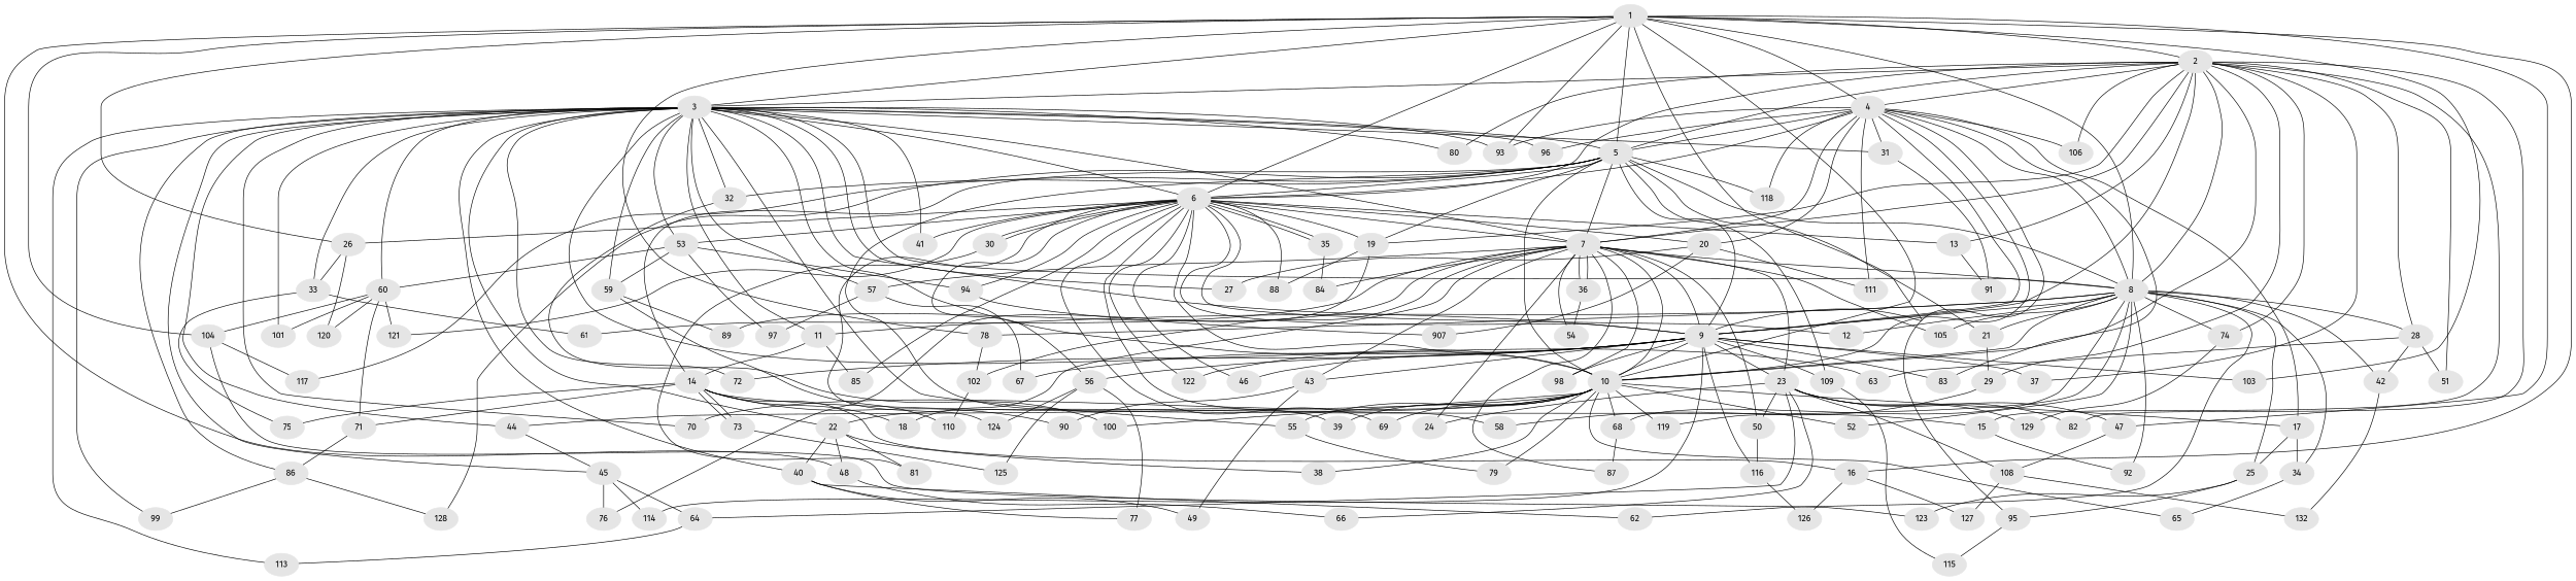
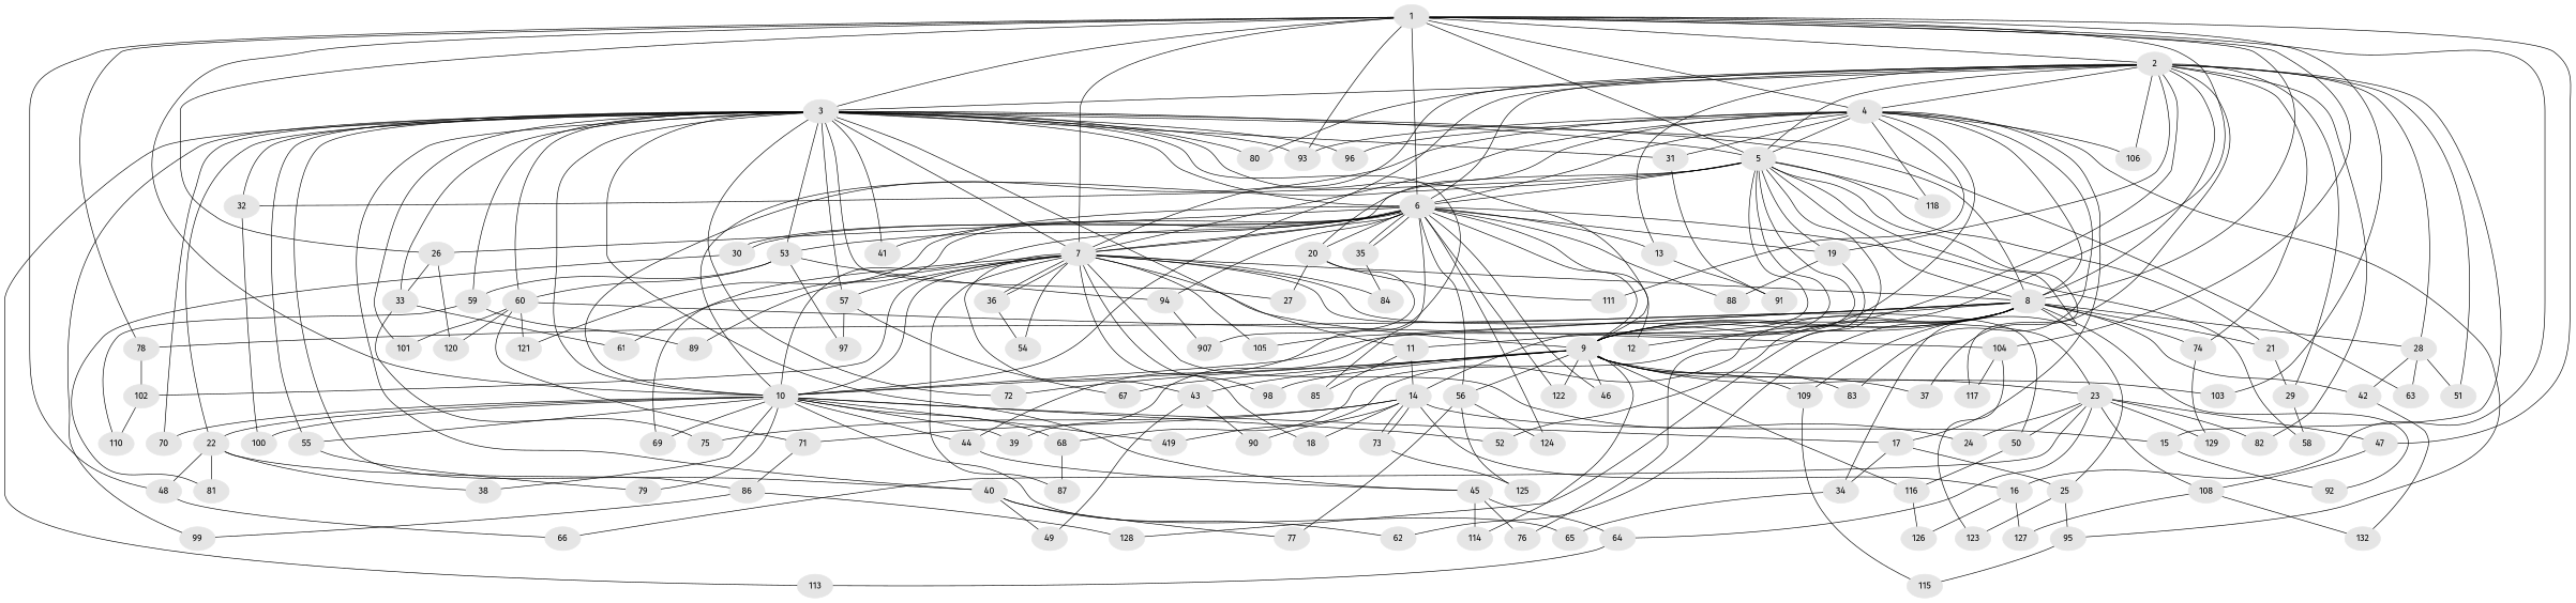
  graph {
    fontname="Fira Sans"
    node [color=gray90 fontname="Fira Sans" style=filled]
    edge [fontname="Fira Sans"]
    1
    2
    3
    4
    5
    6
    7
    8
    9
    10
    16
    26
    47
    48
    78
    93
    103
    104
    13
    15
    19
    28
    29
    37
    51
    74
    80
    82
    106
    11
    22
    27
    31
    32
    33
    40
    41
    44
    45
    53
    55
    57
    59
    60
    63
    70
    72
    86
    96
    99
    101
    113
    17
    20
    83
    95
    111
    118
    14
    21
    39
    109
    117
    128
    12
    30
    35
    46
    56
    58
    69
    85
    88
    94
    121
    122
    124
    18
    23
    24
    36
    43
    50
    54
    61
    84
    87
    89
    98
    102
    105
    25
    34
    42
    52
    62
    68
    92
-   119
+   119 [label=419]
    67
    114
    116
    38
    65
    79
    100
    126
    127
    120
    108
    66
    123
    91
    76
    129
    81
    75
    49
    77
    64
    97
    110
    71
    n124 [label=907]
    115
    73
    90
    125
    n129 [label=132]
    1 -- 2
    1 -- 3
    1 -- 4
    1 -- 5
    1 -- 6
+   1 -- 7
    1 -- 8
    1 -- 9
    1 -- 10
    1 -- 16
    1 -- 26
    1 -- 47
    1 -- 48
    1 -- 78
    1 -- 93
    1 -- 103
    1 -- 104
    2 -- 3
    2 -- 4
    2 -- 5
    2 -- 6
    2 -- 7
    2 -- 8
    2 -- 9
    2 -- 10
    2 -- 13
    2 -- 15
    2 -- 19
    2 -- 28
    2 -- 29
    2 -- 37
    2 -- 51
    2 -- 74
    2 -- 80
    2 -- 82
    2 -- 106
    3 -- 5
    3 -- 6
    3 -- 7
    3 -- 8
    3 -- 9
    3 -- 10
    3 -- 93
    3 -- 80
    3 -- 11
    3 -- 22
    3 -- 27
    3 -- 31
    3 -- 32
    3 -- 33
    3 -- 40
    3 -- 41
    3 -- 44
    3 -- 45
    3 -- 53
    3 -- 55
    3 -- 57
    3 -- 59
    3 -- 60
    3 -- 63
    3 -- 70
    3 -- 72
    3 -- 86
    3 -- 96
    3 -- 99
    3 -- 101
    3 -- 113
    4 -- 5
    4 -- 6
    4 -- 7
    4 -- 8
    4 -- 9
    4 -- 10
    4 -- 93
    4 -- 106
    4 -- 31
    4 -- 96
    4 -- 17
    4 -- 20
    4 -- 83
    4 -- 95
    4 -- 111
    4 -- 118
    5 -- 6
    5 -- 7
    5 -- 8
    5 -- 9
    5 -- 10
    5 -- 19
    5 -- 32
    5 -- 118
    5 -- 14
    5 -- 21
    5 -- 39
    5 -- 109
    5 -- 117
    5 -- 128
    6 -- 7
    6 -- 9
    6 -- 10
    6 -- 26
    6 -- 13
    6 -- 19
    6 -- 41
    6 -- 53
    6 -- 20
    6 -- 12
    6 -- 30
    6 -- 30
    6 -- 35
    6 -- 35
    6 -- 46
    6 -- 56
    6 -- 58
    6 -- 69
    6 -- 85
    6 -- 88
    6 -- 94
    6 -- 121
    6 -- 122
    6 -- 124
    7 -- 8
    7 -- 9
    7 -- 10
    7 -- 57
    7 -- 18
    7 -- 23
    7 -- 24
    7 -- 36
    7 -- 36
    7 -- 43
    7 -- 50
    7 -- 54
    7 -- 61
    7 -- 84
    7 -- 87
    7 -- 89
    7 -- 98
    7 -- 102
    7 -- 105
    8 -- 9
    8 -- 10
    8 -- 78
    8 -- 28
    8 -- 74
    8 -- 11
    8 -- 21
    8 -- 12
    8 -- 105
    8 -- 25
    8 -- 34
    8 -- 42
    8 -- 52
    8 -- 62
    8 -- 68
    8 -- 92
    8 -- 119
    9 -- 10
    9 -- 103
    9 -- 37
    9 -- 72
    9 -- 83
    9 -- 109
    9 -- 46
    9 -- 56
    9 -- 122
    9 -- 23
    9 -- 43
    9 -- 98
    9 -- 67
    9 -- 114
    9 -- 116
    10 -- 22
    10 -- 44
    10 -- 55
    10 -- 70
    10 -- 17
    10 -- 39
    10 -- 69
    10 -- 52
    10 -- 68
    10 -- 119
    10 -- 38
    10 -- 65
    10 -- 79
    10 -- 100
    16 -- 126
    16 -- 127
    26 -- 33
    26 -- 120
    47 -- 108
    48 -- 66
    78 -- 102
    104 -- 117
    104 -- 123
    13 -- 91
    15 -- 92
    19 -- 88
    19 -- 76
    28 -- 51
    28 -- 63
    28 -- 42
    29 -- 58
    74 -- 129
    11 -- 14
    11 -- 85
    22 -- 48
    22 -- 40
    22 -- 38
    22 -- 81
    31 -- 91
    32 -- 100
    33 -- 61
    33 -- 75
    40 -- 62
    40 -- 49
    40 -- 77
    44 -- 45
    45 -- 114
    45 -- 76
    45 -- 64
    53 -- 59
    53 -- 60
    53 -- 94
    53 -- 97
    55 -- 79
    57 -- 67
    57 -- 97
    59 -- 89
    59 -- 110
    60 -- 104
    60 -- 101
    60 -- 121
    60 -- 120
    60 -- 71
    86 -- 99
    86 -- 128
    17 -- 25
    17 -- 34
    20 -- 27
    20 -- 111
    20 -- n124
    95 -- 115
    14 -- 16
    14 -- 15
    14 -- 18
    14 -- 75
    14 -- 71
    14 -- 73
    14 -- 73
    14 -- 90
    21 -- 29
    109 -- 115
    30 -- 81
    35 -- 84
    56 -- 124
    56 -- 77
    56 -- 125
    94 -- n124
    23 -- 47
    23 -- 82
    23 -- 24
    23 -- 50
    23 -- 108
    23 -- 66
    23 -- 129
    23 -- 64
    36 -- 54
    43 -- 49
    43 -- 90
    50 -- 116
    102 -- 110
    25 -- 95
    25 -- 123
    34 -- 65
    42 -- n129
    68 -- 87
    116 -- 126
    108 -- 127
    108 -- n129
    64 -- 113
    71 -- 86
    73 -- 125
  }
